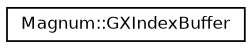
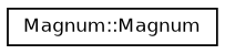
  digraph {
    rankdir=LR
-   n1 [color=black fillcolor=white fontname=Helvetica fontsize=10 height=0.2 label="Magnum::GXIndexBuffer" shape=record style=filled width=0.4]
+   n1 [color=black fillcolor=white fontname=Helvetica fontsize=10 height=0.2 label="Magnum::Magnum" shape=record style=filled width=0.4]
  }
